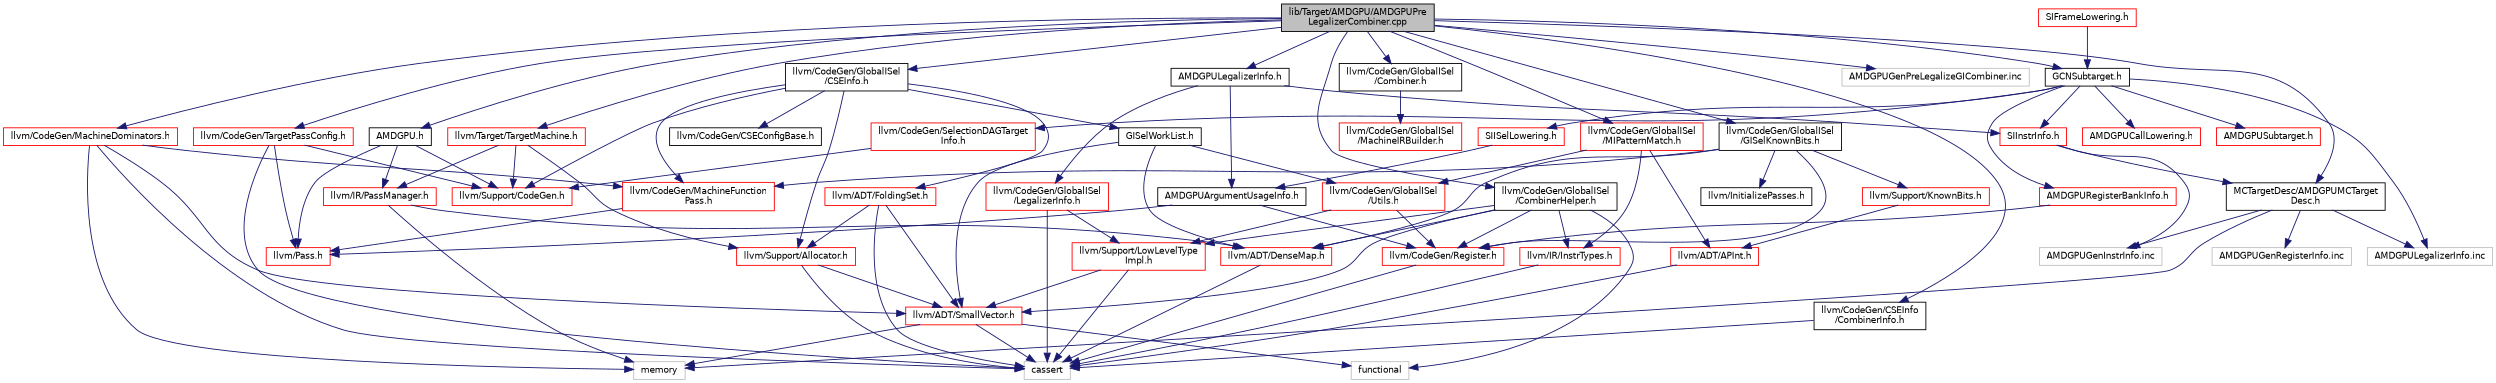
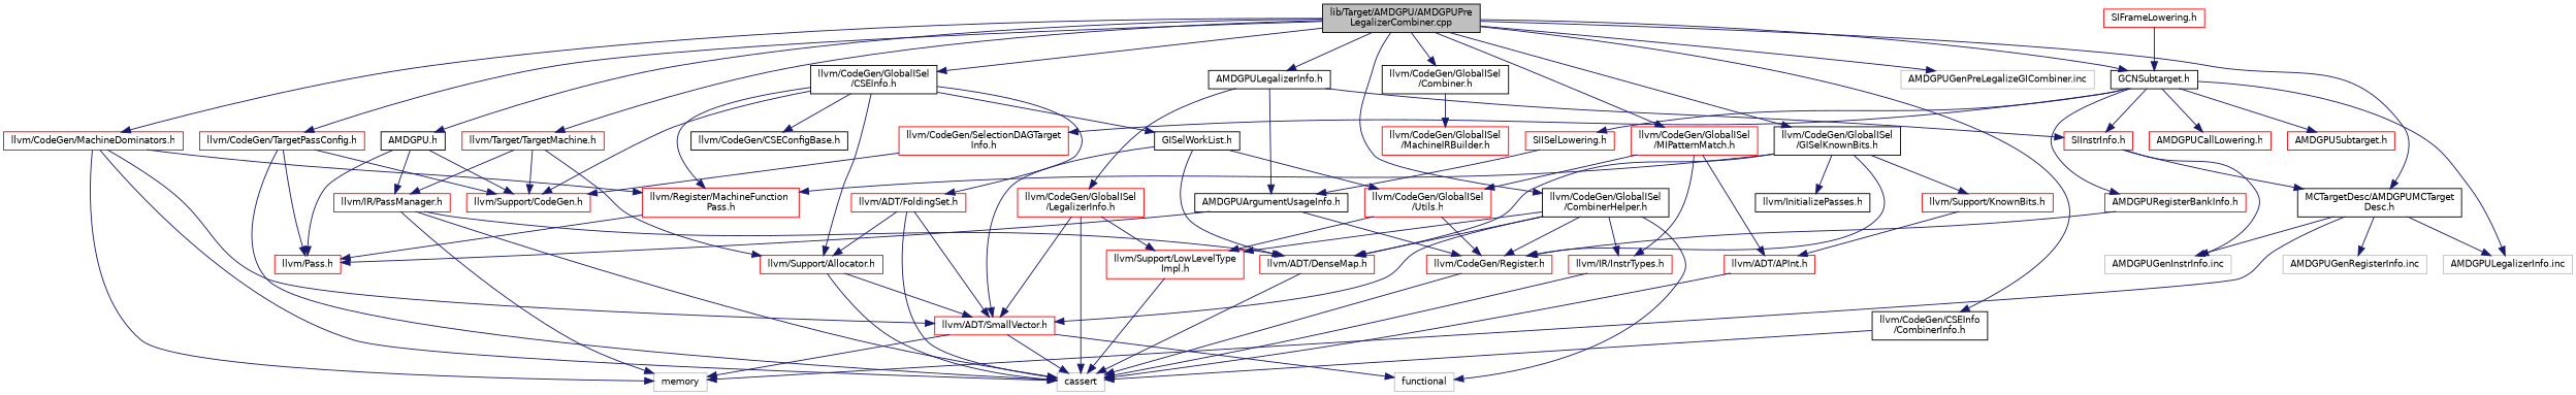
  digraph {
    node [color=red fontname=Helvetica fontsize=10 shape=record]
    edge [color=midnightblue fontname=Helvetica fontsize=10 labelfontname=Helvetica labelfontsize=10 style=solid]
    n1 [color=black fillcolor=grey75 fontcolor=black height=0.2 label="lib/Target/AMDGPU/AMDGPUPre\lLegalizerCombiner.cpp" style=filled width=0.4]
    n2 [color=black height=0.2 label="AMDGPU.h" width=0.4]
    n3 [color=black height=0.2 label="llvm/CodeGen/GlobalISel\l/Combiner.h" width=0.4]
    n4 [color=black height=0.2 label="llvm/CodeGen/GlobalISel\l/CombinerHelper.h" width=0.4]
    n5 [color=black height=0.2 label="AMDGPULegalizerInfo.h" width=0.4]
    n6 [color=black height=0.2 label="MCTargetDesc/AMDGPUMCTarget\lDesc.h" width=0.4]
    n7 [color=black height=0.2 label="GCNSubtarget.h" width=0.4]
    n8 [color=black height=0.2 label="llvm/CodeGen/GlobalISel\l/CSEInfo.h" width=0.4]
    n9 [color=black height=0.2 label="llvm/CodeGen/CSEInfo\l/CombinerInfo.h" width=0.4]
    n10 [color=black height=0.2 label="llvm/CodeGen/GlobalISel\l/GISelKnownBits.h" width=0.4]
    n11 [height=0.2 label="llvm/CodeGen/GlobalISel\l/MIPatternMatch.h" width=0.4]
    n12 [height=0.2 label="llvm/CodeGen/MachineDominators.h" width=0.4]
    n13 [height=0.2 label="llvm/CodeGen/TargetPassConfig.h" width=0.4]
    n14 [height=0.2 label="llvm/Target/TargetMachine.h" width=0.4]
    n15 [color=grey75 height=0.2 label="AMDGPUGenPreLegalizeGICombiner.inc" width=0.4]
    n16 [height=0.2 label="llvm/IR/PassManager.h" width=0.4]
    n17 [height=0.2 label="llvm/Pass.h" width=0.4]
    n18 [height=0.2 label="llvm/Support/CodeGen.h" width=0.4]
    n19 [height=0.2 label="llvm/CodeGen/GlobalISel\l/MachineIRBuilder.h" width=0.4]
    n20 [height=0.2 label="llvm/ADT/DenseMap.h" width=0.4]
    n21 [height=0.2 label="llvm/ADT/SmallVector.h" width=0.4]
    n22 [color=grey75 height=0.2 label=functional width=0.4]
    n23 [height=0.2 label="llvm/CodeGen/Register.h" width=0.4]
    n24 [height=0.2 label="llvm/Support/LowLevelType\lImpl.h" width=0.4]
    n25 [height=0.2 label="llvm/IR/InstrTypes.h" width=0.4]
    n26 [height=0.2 label="llvm/CodeGen/GlobalISel\l/LegalizerInfo.h" width=0.4]
    n27 [color=black height=0.2 label="AMDGPUArgumentUsageInfo.h" width=0.4]
    n28 [height=0.2 label="SIInstrInfo.h" width=0.4]
    n29 [color=grey75 height=0.2 label=memory width=0.4]
    n30 [color=grey75 height=0.2 label="AMDGPUGenInstrInfo.inc" width=0.4]
    n31 [color=grey75 height=0.2 label="AMDGPUGenRegisterInfo.inc" width=0.4]
    n32 [color=grey75 height=0.2 label="AMDGPULegalizerInfo.inc" width=0.4]
    n33 [height=0.2 label="AMDGPUCallLowering.h" width=0.4]
    n34 [height=0.2 label="AMDGPURegisterBankInfo.h" width=0.4]
    n35 [height=0.2 label="AMDGPUSubtarget.h" width=0.4]
    n36 [height=0.2 label="SIISelLowering.h" width=0.4]
    n37 [height=0.2 label="llvm/CodeGen/SelectionDAGTarget\lInfo.h" width=0.4]
    n38 [height=0.2 label="llvm/ADT/FoldingSet.h" width=0.4]
    n39 [height=0.2 label="llvm/Support/Allocator.h" width=0.4]
    n40 [color=black height=0.2 label="llvm/CodeGen/CSEConfigBase.h" width=0.4]
    n41 [color=black height=0.2 label="GISelWorkList.h" width=0.4]
-   n42 [height=0.2 label="llvm/CodeGen/MachineFunction\lPass.h" width=0.4]
+   n42 [height=0.2 label="llvm/Register/MachineFunction\lPass.h" width=0.4]
    n43 [color=grey75 height=0.2 label=cassert width=0.4]
    n44 [color=black height=0.2 label="llvm/InitializePasses.h" width=0.4]
    n45 [height=0.2 label="llvm/Support/KnownBits.h" width=0.4]
    n46 [height=0.2 label="llvm/ADT/APInt.h" width=0.4]
    n47 [height=0.2 label="llvm/CodeGen/GlobalISel\l/Utils.h" width=0.4]
    n48 [height=0.2 label="SIFrameLowering.h" width=0.4]
    n1 -> n2
    n1 -> n3
    n1 -> n4
    n1 -> n5
    n1 -> n6
    n1 -> n7
    n1 -> n8
    n1 -> n9
    n1 -> n10
    n1 -> n11
    n1 -> n12
    n1 -> n13
    n1 -> n14
    n1 -> n15
    n2 -> n16
    n2 -> n17
    n2 -> n18
    n3 -> n19
    n4 -> n20
    n4 -> n21
    n4 -> n22
    n4 -> n23
    n4 -> n24
    n4 -> n25
    n5 -> n26
    n5 -> n27
    n5 -> n28
    n6 -> n29
    n6 -> n30
    n6 -> n31
    n6 -> n32
    n7 -> n28
    n7 -> n32
    n7 -> n33
    n7 -> n34
    n7 -> n35
    n7 -> n36
    n7 -> n37
    n8 -> n18
    n8 -> n38
    n8 -> n39
    n8 -> n40
    n8 -> n41
    n8 -> n42
    n9 -> n43
    n10 -> n20
    n10 -> n23
    n10 -> n42
    n10 -> n44
    n10 -> n45
    n11 -> n25
    n11 -> n46
    n11 -> n47
    n12 -> n21
    n12 -> n29
    n12 -> n42
    n12 -> n43
    n13 -> n17
    n13 -> n18
    n13 -> n43
    n14 -> n16
    n14 -> n18
    n14 -> n39
    n16 -> n20
    n16 -> n29
+   n16 -> n43
    n20 -> n43
    n21 -> n22
    n21 -> n29
    n21 -> n43
    n23 -> n43
    n24 -> n43
    n25 -> n43
-   n24 -> n21
+   n26 -> n21
    n26 -> n24
    n26 -> n43
    n27 -> n17
    n27 -> n23
    n28 -> n6
    n28 -> n30
    n34 -> n23
    n36 -> n27
    n37 -> n18
    n38 -> n21
    n38 -> n39
    n38 -> n43
    n39 -> n21
    n39 -> n43
    n41 -> n20
    n41 -> n21
    n41 -> n47
    n42 -> n17
    n45 -> n46
    n46 -> n43
    n47 -> n23
    n47 -> n24
    n48 -> n7
  }
